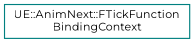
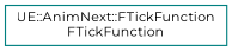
  digraph {
    rankdir=LR
    fontname=Montserrat
-   n1 [color=teal fillcolor=white fontname=Montserrat fontsize=10 height=0.2 label="UE::AnimNext::FTickFunction\lBindingContext" shape=box style=filled width=0.4]
+   n1 [color=teal fillcolor=white fontname=Montserrat fontsize=10 height=0.2 label="UE::AnimNext::FTickFunction\lFTickFunction" shape=box style=filled width=0.4]
  }
